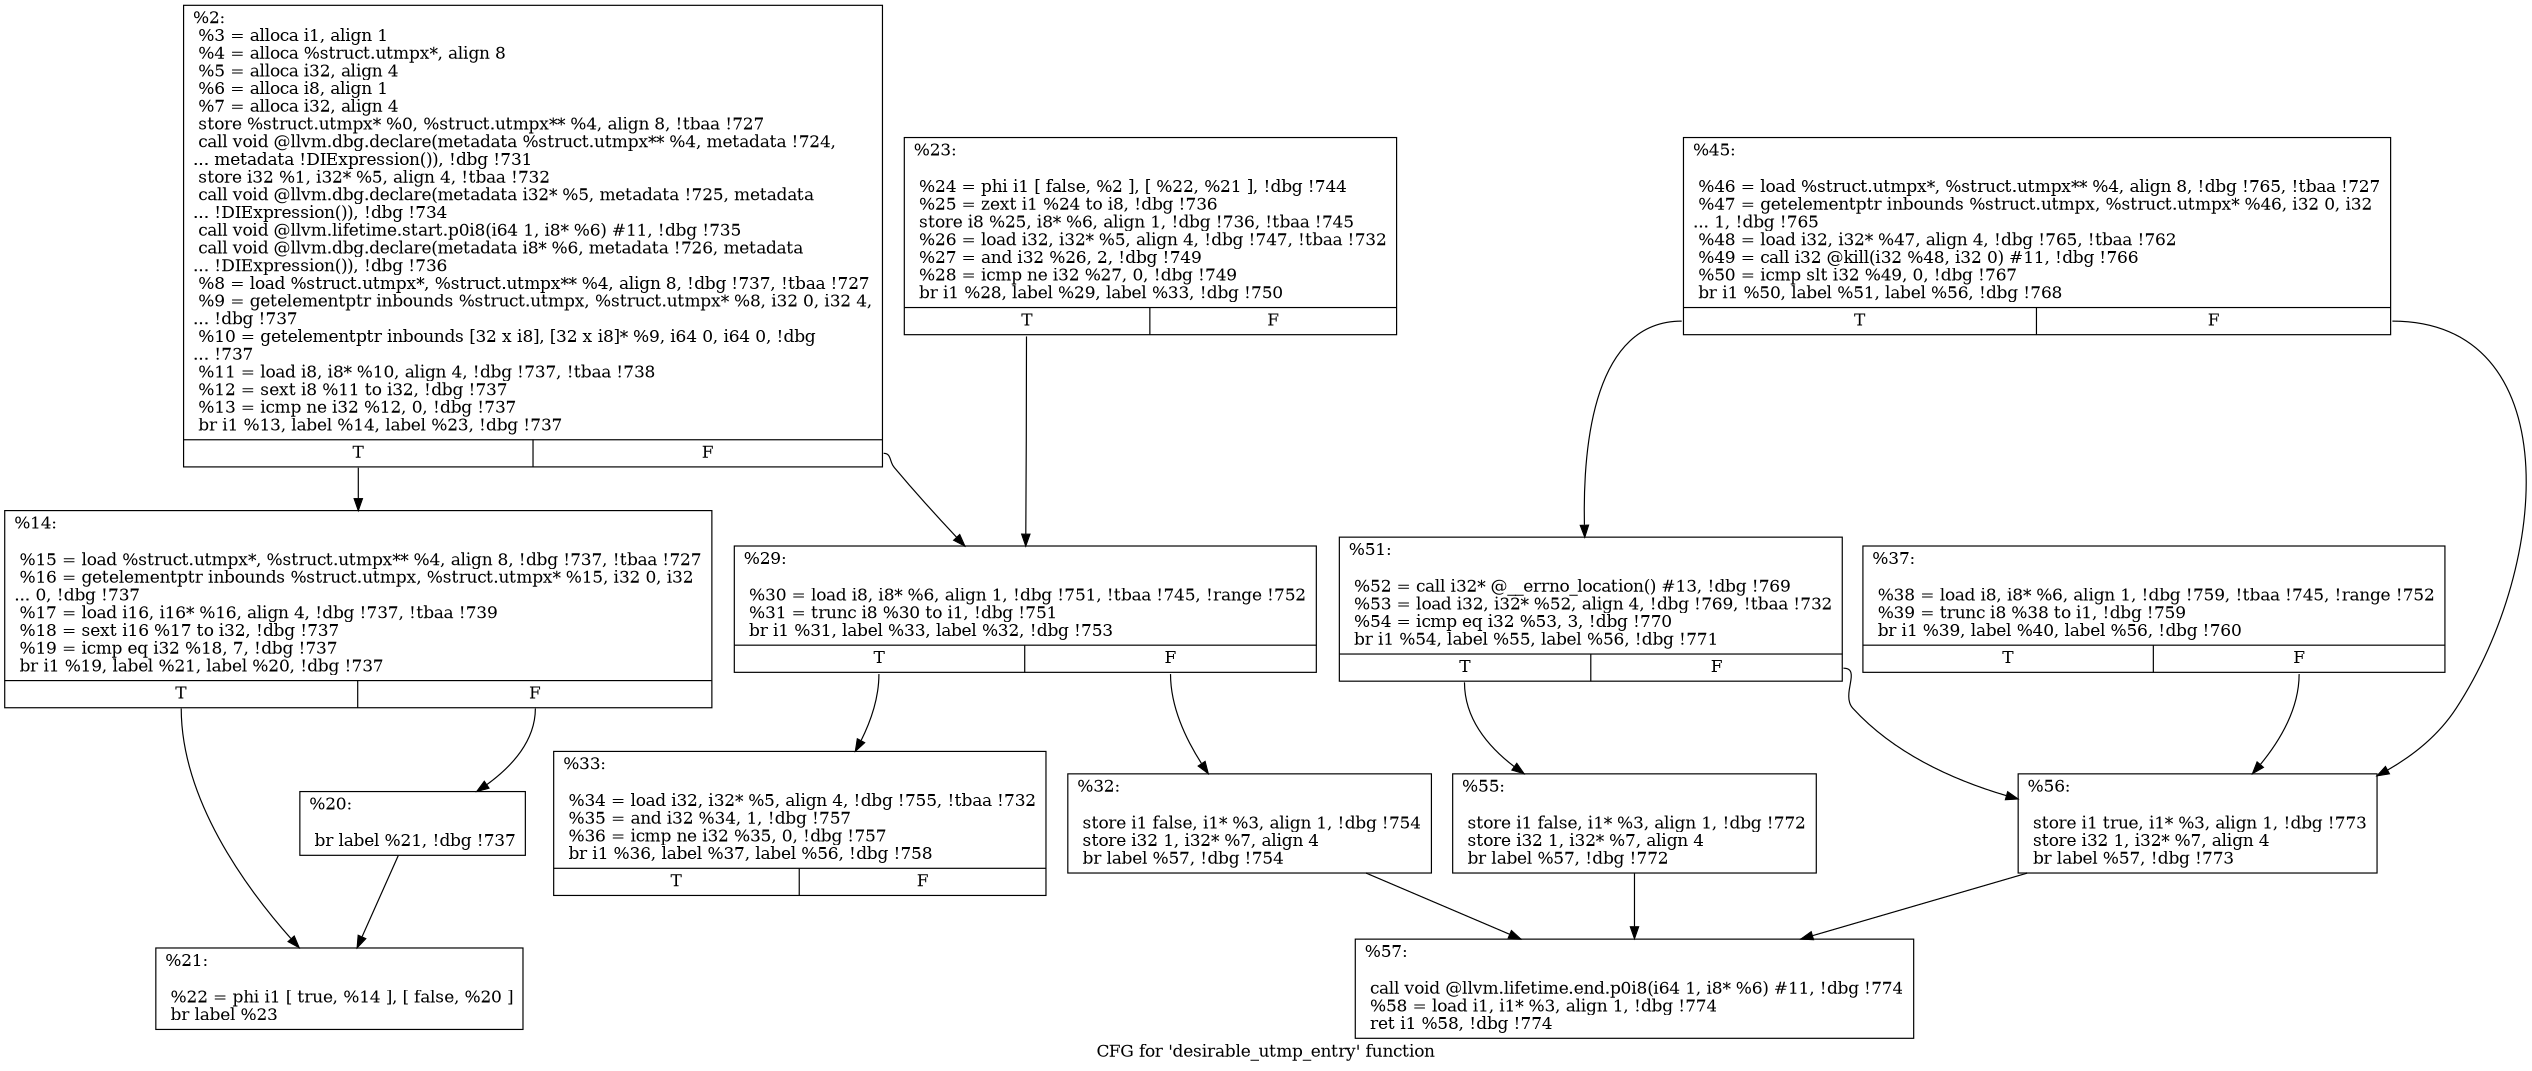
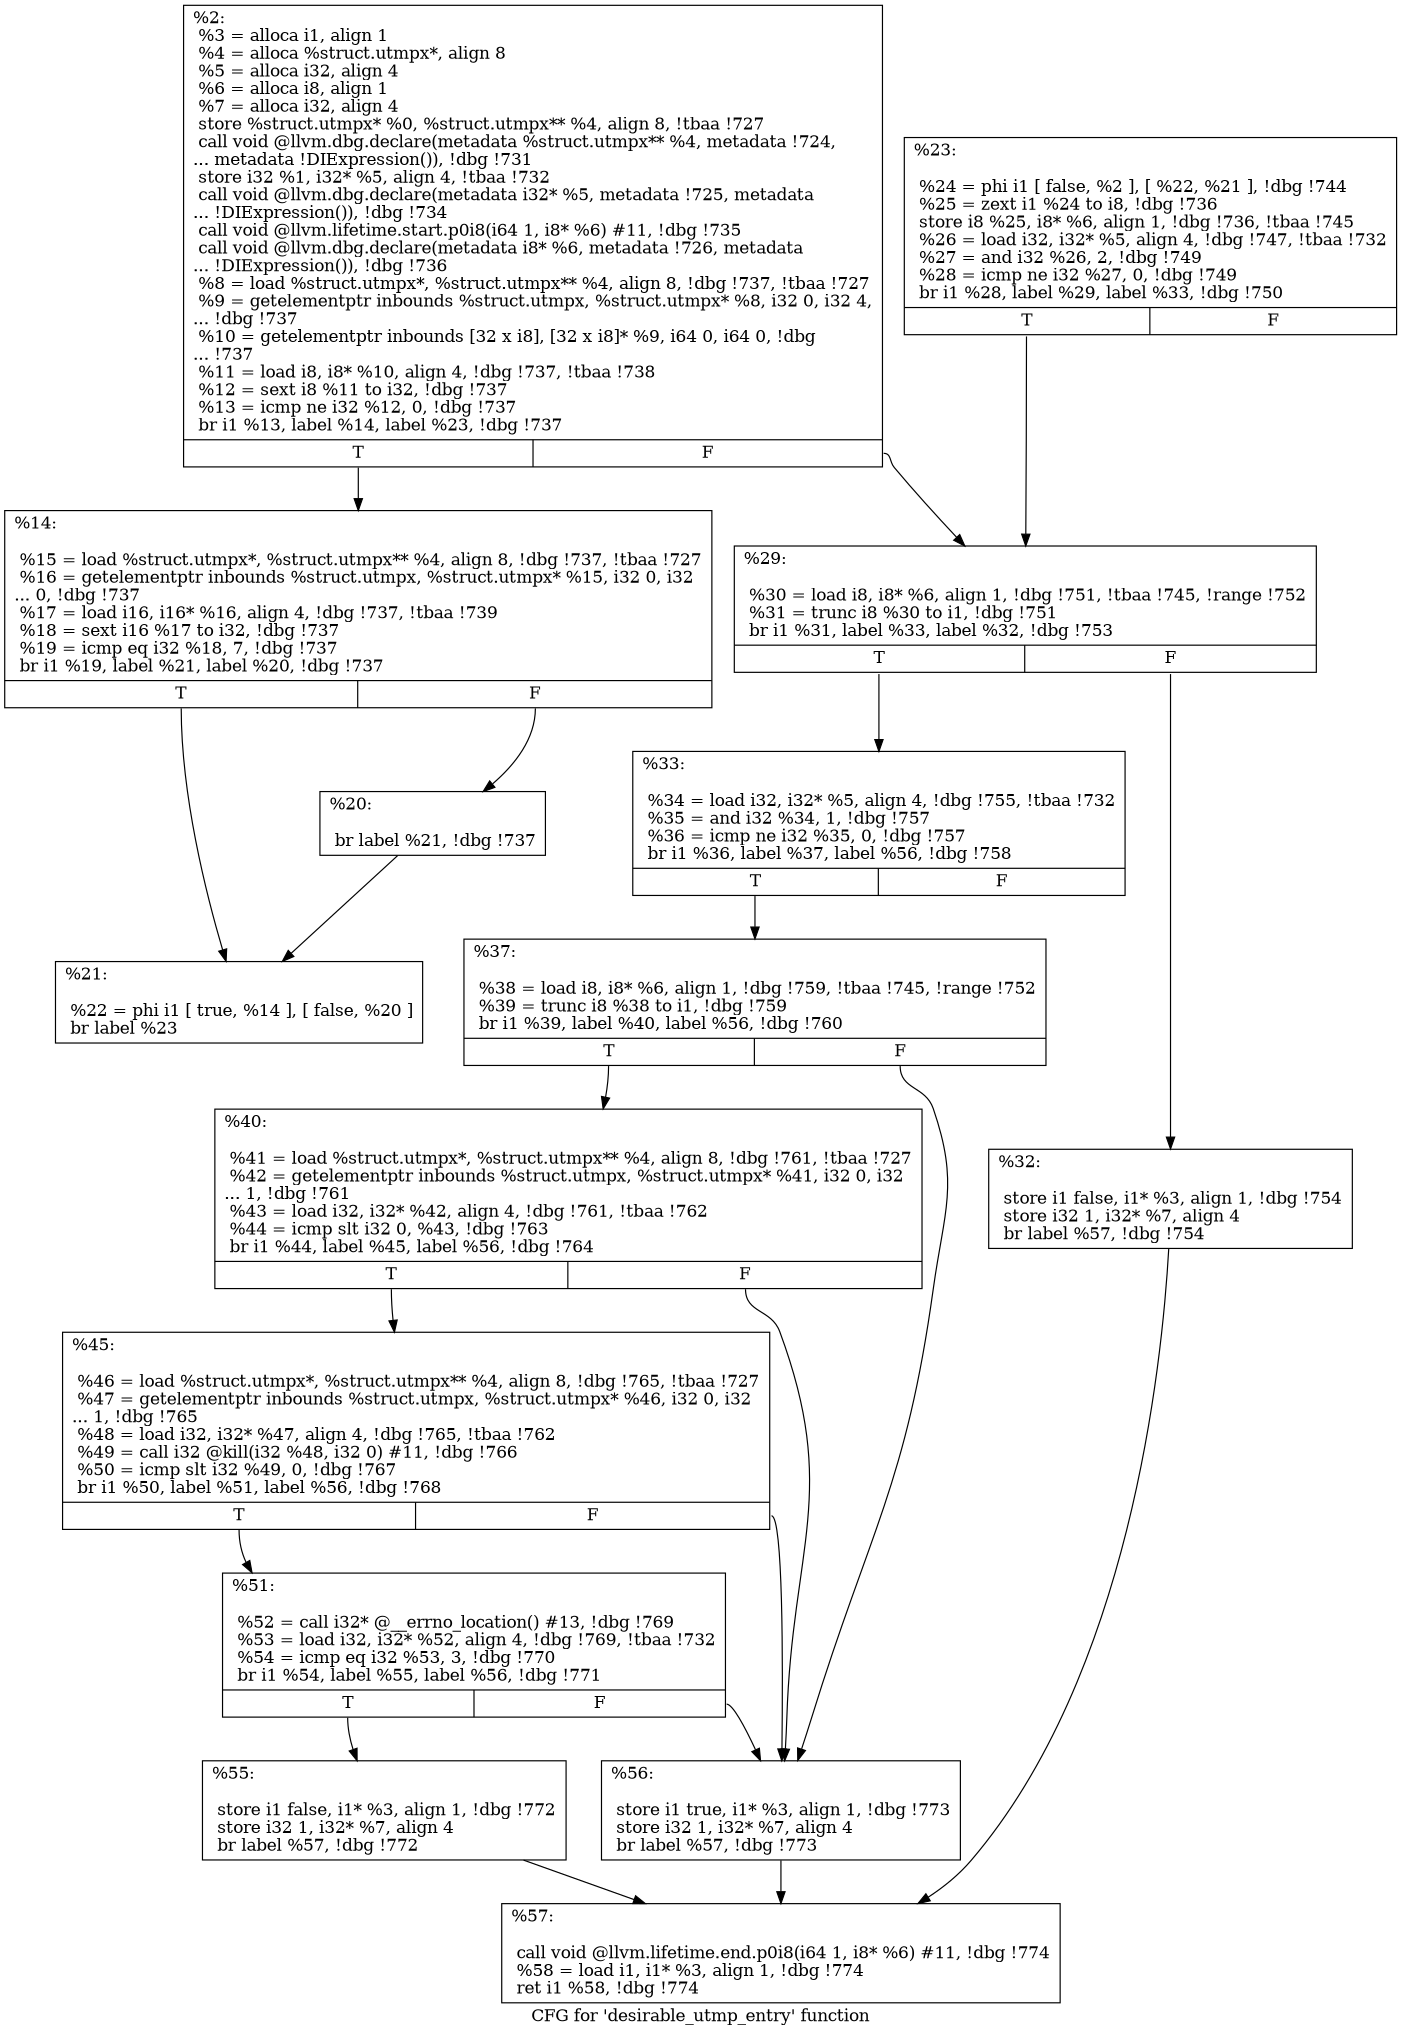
  digraph {
    label="CFG for 'desirable_utmp_entry' function"
    node [shape=record]
    edge [tailport=s0]
    n1 [label="{%2:\l  %3 = alloca i1, align 1\l  %4 = alloca %struct.utmpx*, align 8\l  %5 = alloca i32, align 4\l  %6 = alloca i8, align 1\l  %7 = alloca i32, align 4\l  store %struct.utmpx* %0, %struct.utmpx** %4, align 8, !tbaa !727\l  call void @llvm.dbg.declare(metadata %struct.utmpx** %4, metadata !724,\l... metadata !DIExpression()), !dbg !731\l  store i32 %1, i32* %5, align 4, !tbaa !732\l  call void @llvm.dbg.declare(metadata i32* %5, metadata !725, metadata\l... !DIExpression()), !dbg !734\l  call void @llvm.lifetime.start.p0i8(i64 1, i8* %6) #11, !dbg !735\l  call void @llvm.dbg.declare(metadata i8* %6, metadata !726, metadata\l... !DIExpression()), !dbg !736\l  %8 = load %struct.utmpx*, %struct.utmpx** %4, align 8, !dbg !737, !tbaa !727\l  %9 = getelementptr inbounds %struct.utmpx, %struct.utmpx* %8, i32 0, i32 4,\l... !dbg !737\l  %10 = getelementptr inbounds [32 x i8], [32 x i8]* %9, i64 0, i64 0, !dbg\l... !737\l  %11 = load i8, i8* %10, align 4, !dbg !737, !tbaa !738\l  %12 = sext i8 %11 to i32, !dbg !737\l  %13 = icmp ne i32 %12, 0, !dbg !737\l  br i1 %13, label %14, label %23, !dbg !737\l|{<s0>T|<s1>F}}"]
    n2 [label="{%14:\l\l  %15 = load %struct.utmpx*, %struct.utmpx** %4, align 8, !dbg !737, !tbaa !727\l  %16 = getelementptr inbounds %struct.utmpx, %struct.utmpx* %15, i32 0, i32\l... 0, !dbg !737\l  %17 = load i16, i16* %16, align 4, !dbg !737, !tbaa !739\l  %18 = sext i16 %17 to i32, !dbg !737\l  %19 = icmp eq i32 %18, 7, !dbg !737\l  br i1 %19, label %21, label %20, !dbg !737\l|{<s0>T|<s1>F}}"]
    n3 [label="{%29:\l\l  %30 = load i8, i8* %6, align 1, !dbg !751, !tbaa !745, !range !752\l  %31 = trunc i8 %30 to i1, !dbg !751\l  br i1 %31, label %33, label %32, !dbg !753\l|{<s0>T|<s1>F}}"]
    n4 [label="{%21:\l\l  %22 = phi i1 [ true, %14 ], [ false, %20 ]\l  br label %23\l}"]
    n5 [label="{%20:\l\l  br label %21, !dbg !737\l}"]
    n6 [label="{%23:\l\l  %24 = phi i1 [ false, %2 ], [ %22, %21 ], !dbg !744\l  %25 = zext i1 %24 to i8, !dbg !736\l  store i8 %25, i8* %6, align 1, !dbg !736, !tbaa !745\l  %26 = load i32, i32* %5, align 4, !dbg !747, !tbaa !732\l  %27 = and i32 %26, 2, !dbg !749\l  %28 = icmp ne i32 %27, 0, !dbg !749\l  br i1 %28, label %29, label %33, !dbg !750\l|{<s0>T|<s1>F}}"]
    n7 [label="{%33:\l\l  %34 = load i32, i32* %5, align 4, !dbg !755, !tbaa !732\l  %35 = and i32 %34, 1, !dbg !757\l  %36 = icmp ne i32 %35, 0, !dbg !757\l  br i1 %36, label %37, label %56, !dbg !758\l|{<s0>T|<s1>F}}"]
    n8 [label="{%32:\l\l  store i1 false, i1* %3, align 1, !dbg !754\l  store i32 1, i32* %7, align 4\l  br label %57, !dbg !754\l}"]
    n9 [label="{%37:\l\l  %38 = load i8, i8* %6, align 1, !dbg !759, !tbaa !745, !range !752\l  %39 = trunc i8 %38 to i1, !dbg !759\l  br i1 %39, label %40, label %56, !dbg !760\l|{<s0>T|<s1>F}}"]
    n10 [label="{%57:\l\l  call void @llvm.lifetime.end.p0i8(i64 1, i8* %6) #11, !dbg !774\l  %58 = load i1, i1* %3, align 1, !dbg !774\l  ret i1 %58, !dbg !774\l}"]
    n11 [label="{%56:\l\l  store i1 true, i1* %3, align 1, !dbg !773\l  store i32 1, i32* %7, align 4\l  br label %57, !dbg !773\l}"]
+   n12 [label="{%40:\l\l  %41 = load %struct.utmpx*, %struct.utmpx** %4, align 8, !dbg !761, !tbaa !727\l  %42 = getelementptr inbounds %struct.utmpx, %struct.utmpx* %41, i32 0, i32\l... 1, !dbg !761\l  %43 = load i32, i32* %42, align 4, !dbg !761, !tbaa !762\l  %44 = icmp slt i32 0, %43, !dbg !763\l  br i1 %44, label %45, label %56, !dbg !764\l|{<s0>T|<s1>F}}"]
    n13 [label="{%45:\l\l  %46 = load %struct.utmpx*, %struct.utmpx** %4, align 8, !dbg !765, !tbaa !727\l  %47 = getelementptr inbounds %struct.utmpx, %struct.utmpx* %46, i32 0, i32\l... 1, !dbg !765\l  %48 = load i32, i32* %47, align 4, !dbg !765, !tbaa !762\l  %49 = call i32 @kill(i32 %48, i32 0) #11, !dbg !766\l  %50 = icmp slt i32 %49, 0, !dbg !767\l  br i1 %50, label %51, label %56, !dbg !768\l|{<s0>T|<s1>F}}"]
    n14 [label="{%51:\l\l  %52 = call i32* @__errno_location() #13, !dbg !769\l  %53 = load i32, i32* %52, align 4, !dbg !769, !tbaa !732\l  %54 = icmp eq i32 %53, 3, !dbg !770\l  br i1 %54, label %55, label %56, !dbg !771\l|{<s0>T|<s1>F}}"]
    n15 [label="{%55:\l\l  store i1 false, i1* %3, align 1, !dbg !772\l  store i32 1, i32* %7, align 4\l  br label %57, !dbg !772\l}"]
    n1 -> n2
    n1 -> n3 [tailport=s1]
    n2 -> n4
    n2 -> n5 [tailport=s1]
    n3 -> n7
    n3 -> n8 [tailport=s1]
    n5 -> n4
    n6 -> n3
+   n7 -> n9
    n8 -> n10
    n9 -> n11 [tailport=s1]
+   n9 -> n12
    n11 -> n10
+   n12 -> n11 [tailport=s1]
+   n12 -> n13
    n13 -> n11 [tailport=s1]
    n13 -> n14
    n14 -> n11 [tailport=s1]
    n14 -> n15
    n15 -> n10
  }
